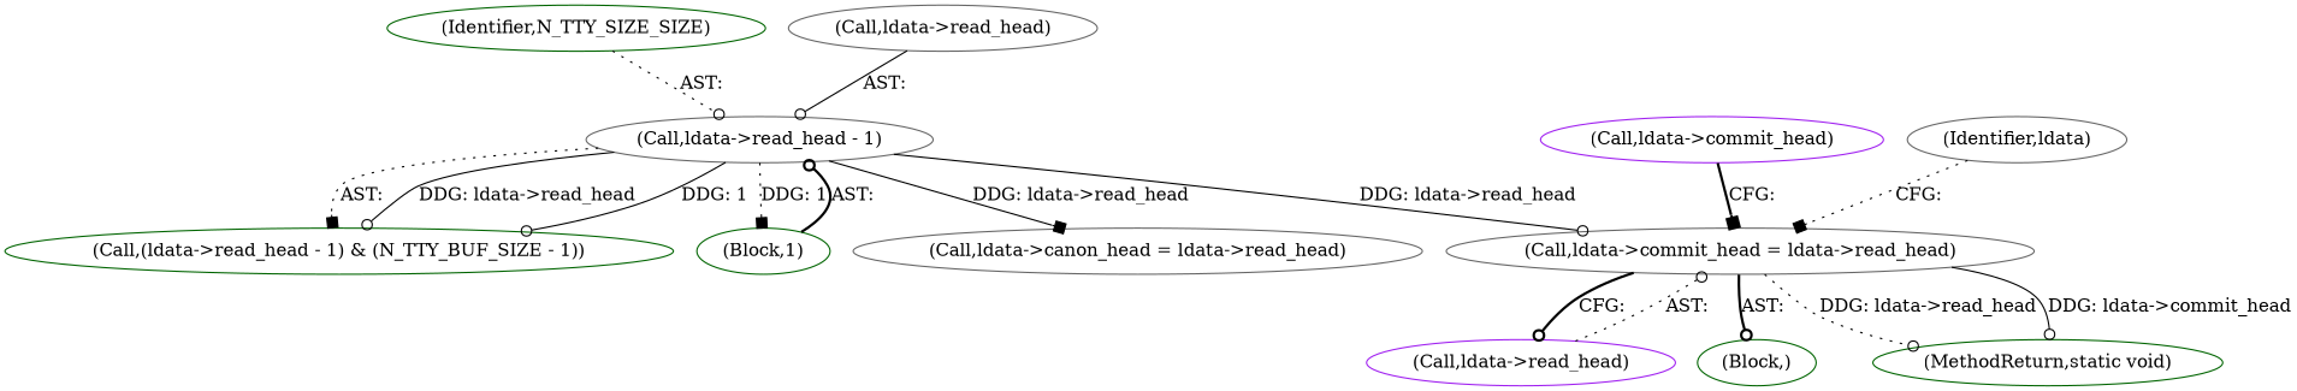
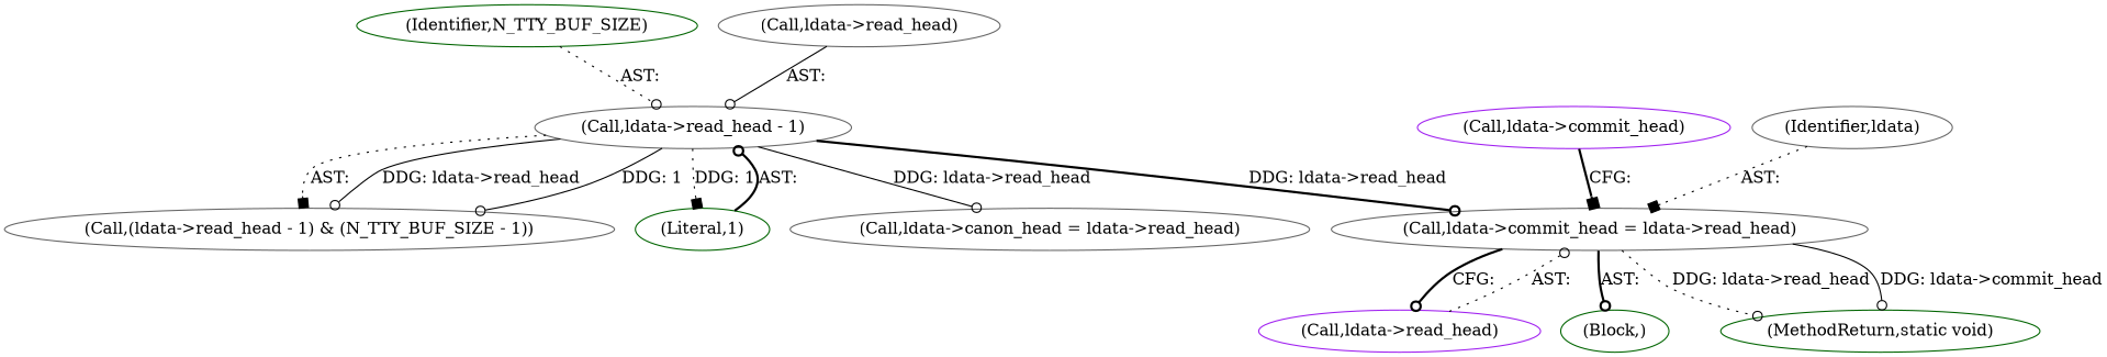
  digraph {
    node [color=gray40]
    edge [arrowhead=odot style=dotted]
    n1 [label="(Call,ldata->commit_head = ldata->read_head)"]
    n2 [color=purple label="(Call,ldata->read_head)"]
    n3 [color=darkgreen label="(Block,)"]
    n4 [color=darkgreen label="(MethodReturn,static void)"]
    n5 [label="(Call,ldata->read_head - 1)"]
-   n6 [color=darkgreen label="(Call,(ldata->read_head - 1) & (N_TTY_BUF_SIZE - 1))"]
-   n7 [color=darkgreen label="(Block,1)"]
+   n6 [label="(Call,(ldata->read_head - 1) & (N_TTY_BUF_SIZE - 1))"]
+   n7 [color=darkgreen label="(Literal,1)"]
    n8 [label="(Call,ldata->canon_head = ldata->read_head)"]
-   n9 [color=darkgreen label="(Identifier,N_TTY_SIZE_SIZE)"]
+   n9 [color=darkgreen label="(Identifier,N_TTY_BUF_SIZE)"]
    n10 [color=purple label="(Call,ldata->commit_head)"]
    n11 [label="(Call,ldata->read_head)"]
    n12 [label="(Identifier,ldata)"]
    n1 -> n2 [label="CFG: " style=bold]
    n1 -> n3 [label="AST: " style=bold]
    n1 -> n4 [label="DDG: ldata->read_head"]
    n1 -> n4 [label="DDG: ldata->commit_head" style=solid]
    n2 -> n1 [label="AST: "]
-   n5 -> n1 [label="DDG: ldata->read_head" style=solid]
+   n5 -> n1 [label="DDG: ldata->read_head" style=bold]
    n5 -> n6 [arrowhead=box label="AST: "]
    n5 -> n6 [label="DDG: ldata->read_head" style=solid]
    n5 -> n6 [label="DDG: 1" style=solid]
    n5 -> n7 [arrowhead=box label="DDG: 1"]
-   n5 -> n8 [arrowhead=box label="DDG: ldata->read_head" style=solid]
+   n5 -> n8 [label="DDG: ldata->read_head" style=solid]
    n7 -> n5 [label="AST: " style=bold]
    n9 -> n5 [label="AST: "]
    n10 -> n1 [arrowhead=box label="CFG: " style=bold]
    n11 -> n5 [label="AST: " style=solid]
-   n12 -> n1 [arrowhead=box label="CFG: "]
+   n12 -> n1 [arrowhead=box label="AST: "]
  }
